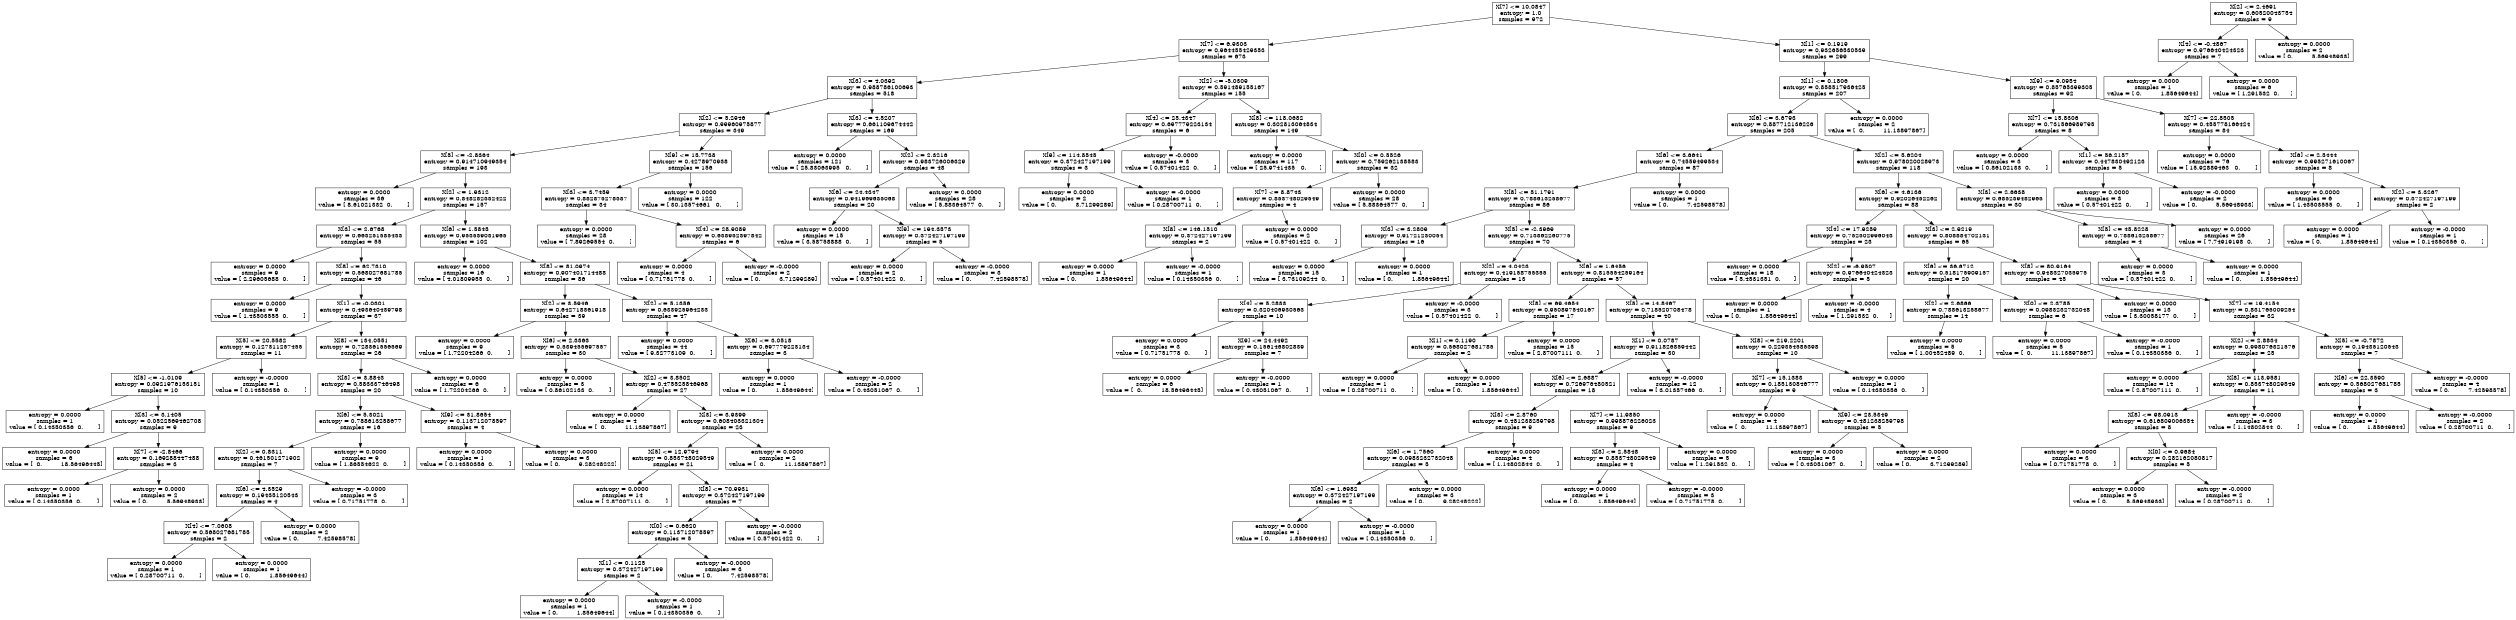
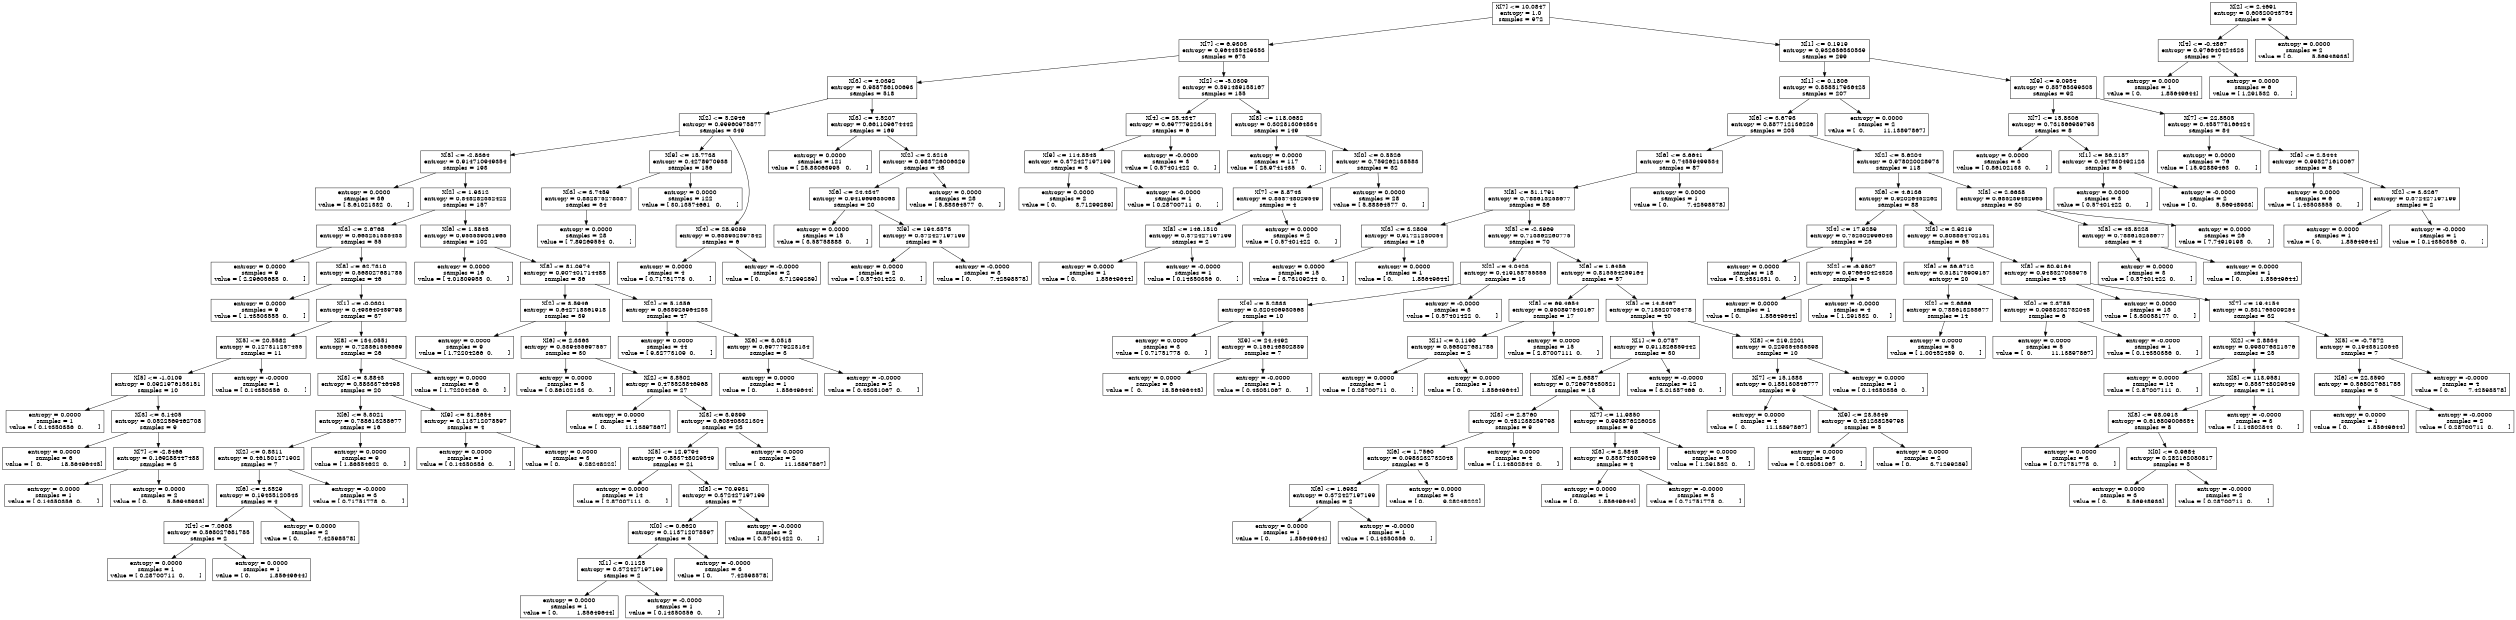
  digraph {
    node [shape=box]
    n1 [label="X[7] <= 10.0847\nentropy = 1.0\nsamples = 972"]
    n2 [label="X[7] <= 6.9303\nentropy = 0.964455429353\nsamples = 673"]
    n3 [label="X[1] <= 0.1919\nentropy = 0.932656530539\nsamples = 299"]
    n4 [label="X[3] <= 4.0392\nentropy = 0.988786100693\nsamples = 518"]
    n5 [label="X[2] <= -5.0309\nentropy = 0.591489155167\nsamples = 155"]
    n6 [label="X[1] <= 0.1806\nentropy = 0.858517936425\nsamples = 207"]
    n7 [label="X[9] <= 9.0954\nentropy = 0.85765399305\nsamples = 92"]
    n8 [label="X[2] <= 5.2946\nentropy = 0.99960975877\nsamples = 349"]
    n9 [label="X[3] <= 4.5207\nentropy = 0.661109674442\nsamples = 169"]
    n10 [label="X[4] <= 25.4347\nentropy = 0.697779223134\nsamples = 6"]
    n11 [label="X[8] <= 118.0682\nentropy = 0.302813064834\nsamples = 149"]
    n12 [label="X[5] <= -2.8364\nentropy = 0.914710949354\nsamples = 193"]
    n13 [label="X[9] <= 15.7738\nentropy = 0.4278970938\nsamples = 156"]
    n14 [label="entropy = 0.0000\nsamples = 121\nvalue = [ 25.83063995   0.        ]"]
    n15 [label="X[2] <= 2.3216\nentropy = 0.983726006329\nsamples = 48"]
    n16 [label="entropy = 0.0000\nsamples = 36\nvalue = [ 8.61021332  0.        ]"]
    n17 [label="X[2] <= 1.9312\nentropy = 0.848282332422\nsamples = 157"]
    n18 [label="X[3] <= 3.7459\nentropy = 0.882875278387\nsamples = 34"]
    n19 [label="entropy = 0.0000\nsamples = 122\nvalue = [ 30.13574661   0.        ]"]
    n20 [label="X[3] <= 2.6768\nentropy = 0.663251585433\nsamples = 55"]
    n21 [label="X[6] <= 1.5845\nentropy = 0.953539031965\nsamples = 102"]
    n22 [label="entropy = 0.0000\nsamples = 9\nvalue = [ 2.29605688  0.        ]"]
    n23 [label="X[8] <= 62.7310\nentropy = 0.568027681785\nsamples = 46"]
    n24 [label="entropy = 0.0000\nsamples = 16\nvalue = [ 4.01809955  0.        ]"]
    n25 [label="X[8] <= 81.0974\nentropy = 0.907401714488\nsamples = 86"]
    n26 [label="entropy = 0.0000\nsamples = 9\nvalue = [ 1.43503555  0.        ]"]
    n27 [label="X[1] <= -0.0301\nentropy = 0.493640439798\nsamples = 37"]
    n28 [label="X[5] <= 20.5582\nentropy = 0.127311257455\nsamples = 11"]
    n29 [label="X[8] <= 134.0551\nentropy = 0.728361556569\nsamples = 26"]
    n30 [label="X[5] <= -1.0109\nentropy = 0.0921976153151\nsamples = 10"]
    n31 [label="entropy = -0.0000\nsamples = 1\nvalue = [ 0.14350356  0.        ]"]
    n32 [label="X[3] <= 3.8843\nentropy = 0.58333746498\nsamples = 20"]
    n33 [label="entropy = 0.0000\nsamples = 6\nvalue = [ 1.72204266  0.        ]"]
    n34 [label="entropy = 0.0000\nsamples = 1\nvalue = [ 0.14350356  0.        ]"]
    n35 [label="X[3] <= 3.1405\nentropy = 0.0522569462708\nsamples = 9"]
    n36 [label="entropy = 0.0000\nsamples = 6\nvalue = [  0.          18.56496445]"]
    n37 [label="X[7] <= -2.8466\nentropy = 0.169288447488\nsamples = 3"]
    n38 [label="entropy = 0.0000\nsamples = 1\nvalue = [ 0.14350356  0.        ]"]
    n39 [label="entropy = 0.0000\nsamples = 2\nvalue = [ 0.          5.56948933]"]
    n40 [label="X[6] <= 5.3021\nentropy = 0.788613258677\nsamples = 16"]
    n41 [label="X[9] <= 31.8654\nentropy = 0.113712078597\nsamples = 4"]
    n42 [label="X[2] <= 0.8311\nentropy = 0.461501271902\nsamples = 7"]
    n43 [label="entropy = 0.0000\nsamples = 9\nvalue = [ 1.86554622  0.        ]"]
    n44 [label="entropy = 0.0000\nsamples = 1\nvalue = [ 0.14350356  0.        ]"]
    n45 [label="entropy = 0.0000\nsamples = 3\nvalue = [ 0.          9.28248222]"]
    n46 [label="X[6] <= 4.3529\nentropy = 0.19435120543\nsamples = 4"]
    n47 [label="entropy = -0.0000\nsamples = 3\nvalue = [ 0.71751778  0.        ]"]
    n48 [label="X[4] <= 7.0608\nentropy = 0.568027681785\nsamples = 2"]
    n49 [label="entropy = 0.0000\nsamples = 2\nvalue = [ 0.          7.42598578]"]
    n50 [label="entropy = 0.0000\nsamples = 1\nvalue = [ 0.28700711  0.        ]"]
    n51 [label="entropy = 0.0000\nsamples = 1\nvalue = [ 0.          1.85649644]"]
    n52 [label="X[2] <= 3.5946\nentropy = 0.642718361918\nsamples = 39"]
    n53 [label="X[2] <= 5.1356\nentropy = 0.633925964233\nsamples = 47"]
    n54 [label="entropy = 0.0000\nsamples = 9\nvalue = [ 1.72204266  0.        ]"]
    n55 [label="X[6] <= 2.3363\nentropy = 0.539455697557\nsamples = 30"]
    n56 [label="entropy = 0.0000\nsamples = 44\nvalue = [ 9.32773109  0.        ]"]
    n57 [label="X[6] <= 3.0518\nentropy = 0.697779223134\nsamples = 3"]
    n58 [label="entropy = 0.0000\nsamples = 3\nvalue = [ 0.86102133  0.        ]"]
    n59 [label="X[2] <= 3.8502\nentropy = 0.475525846968\nsamples = 27"]
    n60 [label="entropy = 0.0000\nsamples = 4\nvalue = [  0.          11.13897867]"]
    n61 [label="X[3] <= 3.9399\nentropy = 0.608403321304\nsamples = 23"]
    n62 [label="X[5] <= 12.9794\nentropy = 0.853748029549\nsamples = 21"]
    n63 [label="entropy = 0.0000\nsamples = 2\nvalue = [  0.          11.13897867]"]
    n64 [label="entropy = 0.0000\nsamples = 14\nvalue = [ 2.87007111  0.        ]"]
    n65 [label="X[8] <= 70.9931\nentropy = 0.372427197199\nsamples = 7"]
    n66 [label="X[0] <= 0.6620\nentropy = 0.113712078597\nsamples = 5"]
    n67 [label="entropy = -0.0000\nsamples = 2\nvalue = [ 0.57401422  0.        ]"]
    n68 [label="X[1] <= 0.1125\nentropy = 0.372427197199\nsamples = 2"]
    n69 [label="entropy = -0.0000\nsamples = 3\nvalue = [ 0.          7.42598578]"]
    n70 [label="entropy = 0.0000\nsamples = 1\nvalue = [ 0.          1.85649644]"]
    n71 [label="entropy = -0.0000\nsamples = 1\nvalue = [ 0.14350356  0.        ]"]
    n72 [label="entropy = 0.0000\nsamples = 1\nvalue = [ 0.          1.85649644]"]
    n73 [label="entropy = -0.0000\nsamples = 2\nvalue = [ 0.43051067  0.        ]"]
    n74 [label="entropy = 0.0000\nsamples = 28\nvalue = [ 7.89269554  0.        ]"]
    n75 [label="X[4] <= 28.9089\nentropy = 0.638952397842\nsamples = 6"]
    n76 [label="entropy = 0.0000\nsamples = 4\nvalue = [ 0.71751778  0.        ]"]
    n77 [label="entropy = -0.0000\nsamples = 2\nvalue = [ 0.          3.71299289]"]
    n78 [label="X[6] <= 24.4347\nentropy = 0.941969635068\nsamples = 20"]
    n79 [label="entropy = 0.0000\nsamples = 28\nvalue = [ 5.88364577  0.        ]"]
    n80 [label="entropy = 0.0000\nsamples = 15\nvalue = [ 3.58758888  0.        ]"]
    n81 [label="X[9] <= 194.3573\nentropy = 0.372427197199\nsamples = 5"]
    n82 [label="entropy = 0.0000\nsamples = 2\nvalue = [ 0.57401422  0.        ]"]
    n83 [label="entropy = -0.0000\nsamples = 3\nvalue = [ 0.          7.42598578]"]
    n84 [label="X[9] <= 114.8545\nentropy = 0.372427197199\nsamples = 3"]
    n85 [label="entropy = -0.0000\nsamples = 3\nvalue = [ 0.57401422  0.        ]"]
    n86 [label="entropy = 0.0000\nsamples = 117\nvalue = [ 25.9741435   0.       ]"]
    n87 [label="X[0] <= 0.5526\nentropy = 0.759262138583\nsamples = 32"]
    n88 [label="entropy = 0.0000\nsamples = 2\nvalue = [ 0.          3.71299289]"]
    n89 [label="entropy = -0.0000\nsamples = 1\nvalue = [ 0.28700711  0.        ]"]
    n90 [label="X[7] <= 8.8743\nentropy = 0.853748029549\nsamples = 4"]
    n91 [label="entropy = 0.0000\nsamples = 28\nvalue = [ 5.88364577  0.        ]"]
    n92 [label="X[8] <= 146.1510\nentropy = 0.372427197199\nsamples = 2"]
    n93 [label="entropy = 0.0000\nsamples = 2\nvalue = [ 0.57401422  0.        ]"]
    n94 [label="entropy = 0.0000\nsamples = 1\nvalue = [ 0.          1.85649644]"]
    n95 [label="entropy = -0.0000\nsamples = 1\nvalue = [ 0.14350356  0.        ]"]
    n96 [label="X[6] <= 3.6793\nentropy = 0.887712136226\nsamples = 205"]
    n97 [label="entropy = 0.0000\nsamples = 2\nvalue = [  0.          11.13897867]"]
    n98 [label="X[7] <= 15.8306\nentropy = 0.731566989795\nsamples = 8"]
    n99 [label="X[7] <= 22.8505\nentropy = 0.455778166424\nsamples = 84"]
    n100 [label="X[6] <= 3.6641\nentropy = 0.74559499534\nsamples = 87"]
    n101 [label="X[2] <= 5.6204\nentropy = 0.978020028973\nsamples = 118"]
    n102 [label="X[8] <= 51.1791\nentropy = 0.788613258677\nsamples = 86"]
    n103 [label="entropy = 0.0000\nsamples = 1\nvalue = [ 0.          7.42598578]"]
    n104 [label="X[6] <= 4.6136\nentropy = 0.92026452262\nsamples = 88"]
    n105 [label="X[3] <= 2.6638\nentropy = 0.685239482965\nsamples = 30"]
    n106 [label="X[3] <= 3.2809\nentropy = 0.91721230054\nsamples = 16"]
    n107 [label="X[5] <= -2.3969\nentropy = 0.713862260775\nsamples = 70"]
    n108 [label="entropy = 0.0000\nsamples = 15\nvalue = [ 3.73109244  0.        ]"]
    n109 [label="entropy = 0.0000\nsamples = 1\nvalue = [ 0.          1.85649644]"]
    n110 [label="X[2] <= 4.0423\nentropy = 0.419158755355\nsamples = 13"]
    n111 [label="X[6] <= 1.6456\nentropy = 0.815554259164\nsamples = 57"]
    n112 [label="X[4] <= 5.2833\nentropy = 0.320406930563\nsamples = 10"]
    n113 [label="entropy = -0.0000\nsamples = 3\nvalue = [ 0.57401422  0.        ]"]
    n114 [label="X[8] <= 69.4654\nentropy = 0.950897540167\nsamples = 17"]
    n115 [label="X[5] <= 14.8467\nentropy = 0.718520708478\nsamples = 40"]
    n116 [label="entropy = 0.0000\nsamples = 3\nvalue = [ 0.71751778  0.        ]"]
    n117 [label="X[9] <= 24.4492\nentropy = 0.156146802839\nsamples = 7"]
    n118 [label="entropy = 0.0000\nsamples = 6\nvalue = [  0.          18.56496445]"]
    n119 [label="entropy = -0.0000\nsamples = 1\nvalue = [ 0.43051067  0.        ]"]
    n120 [label="X[1] <= 0.1190\nentropy = 0.568027681785\nsamples = 2"]
    n121 [label="entropy = 0.0000\nsamples = 15\nvalue = [ 2.87007111  0.        ]"]
    n122 [label="X[1] <= 0.0787\nentropy = 0.911826859442\nsamples = 30"]
    n123 [label="X[8] <= 219.2201\nentropy = 0.229354585398\nsamples = 10"]
    n124 [label="entropy = 0.0000\nsamples = 1\nvalue = [ 0.28700711  0.        ]"]
    n125 [label="entropy = 0.0000\nsamples = 1\nvalue = [ 0.          1.85649644]"]
    n126 [label="X[6] <= 2.6887\nentropy = 0.726976480521\nsamples = 18"]
    n127 [label="entropy = -0.0000\nsamples = 12\nvalue = [ 3.01357466  0.        ]"]
    n128 [label="X[7] <= 15.1383\nentropy = 0.185130846777\nsamples = 9"]
    n129 [label="entropy = 0.0000\nsamples = 1\nvalue = [ 0.14350356  0.        ]"]
    n130 [label="X[3] <= 2.8760\nentropy = 0.481238259798\nsamples = 9"]
    n131 [label="X[7] <= 11.9850\nentropy = 0.998876226023\nsamples = 9"]
    n132 [label="X[6] <= 1.7560\nentropy = 0.0983232732048\nsamples = 5"]
    n133 [label="entropy = 0.0000\nsamples = 4\nvalue = [ 1.14802844  0.        ]"]
    n134 [label="X[3] <= 2.5848\nentropy = 0.853748029549\nsamples = 4"]
    n135 [label="entropy = 0.0000\nsamples = 5\nvalue = [ 1.291532  0.      ]"]
    n136 [label="X[6] <= 1.6982\nentropy = 0.372427197199\nsamples = 2"]
    n137 [label="entropy = 0.0000\nsamples = 3\nvalue = [ 0.          9.28248222]"]
    n138 [label="entropy = 0.0000\nsamples = 1\nvalue = [ 0.          1.85649644]"]
    n139 [label="entropy = -0.0000\nsamples = 1\nvalue = [ 0.14350356  0.        ]"]
    n140 [label="entropy = 0.0000\nsamples = 1\nvalue = [ 0.          1.85649644]"]
    n141 [label="entropy = -0.0000\nsamples = 3\nvalue = [ 0.71751778  0.        ]"]
    n142 [label="entropy = 0.0000\nsamples = 4\nvalue = [  0.          11.13897867]"]
    n143 [label="X[9] <= 23.5349\nentropy = 0.481238259798\nsamples = 5"]
    n144 [label="entropy = 0.0000\nsamples = 3\nvalue = [ 0.43051067  0.        ]"]
    n145 [label="entropy = 0.0000\nsamples = 2\nvalue = [ 0.          3.71299289]"]
    n146 [label="X[4] <= 17.9259\nentropy = 0.752502996043\nsamples = 23"]
    n147 [label="X[3] <= 2.9219\nentropy = 0.808884702131\nsamples = 65"]
    n148 [label="X[5] <= 45.8228\nentropy = 0.788613258677\nsamples = 4"]
    n149 [label="entropy = 0.0000\nsamples = 26\nvalue = [ 7.74919198  0.        ]"]
    n150 [label="entropy = 0.0000\nsamples = 18\nvalue = [ 5.4531351  0.       ]"]
    n151 [label="X[2] <= -6.9507\nentropy = 0.976640424323\nsamples = 5"]
-   n152 [label="X[6] <= 36.6712\nentropy = 0.518175909157\nsamples = 20"]
+   n152 [label="X[6] <= 36.6712\nentropy = 0.518175909157\nentropy = 20"]
    n153 [label="X[8] <= 80.9164\nentropy = 0.948327035975\nsamples = 45"]
    n154 [label="entropy = 0.0000\nsamples = 1\nvalue = [ 0.          1.85649644]"]
    n155 [label="entropy = -0.0000\nsamples = 4\nvalue = [ 1.291532  0.      ]"]
    n156 [label="X[2] <= 2.6866\nentropy = 0.788613258677\nsamples = 14"]
    n157 [label="X[0] <= 2.3785\nentropy = 0.0983232732048\nsamples = 6"]
    n158 [label="entropy = 0.0000\nsamples = 13\nvalue = [ 3.30058177  0.        ]"]
    n159 [label="X[7] <= 19.4154\nentropy = 0.831765009254\nsamples = 32"]
    n160 [label="entropy = 0.0000\nsamples = 5\nvalue = [ 1.00452489  0.        ]"]
    n161 [label="entropy = 0.0000\nsamples = 5\nvalue = [  0.          11.13897867]"]
    n162 [label="entropy = -0.0000\nsamples = 1\nvalue = [ 0.14350356  0.        ]"]
    n163 [label="X[2] <= 2.4691\nentropy = 0.60520043754\nsamples = 9"]
    n164 [label="X[4] <= -0.4867\nentropy = 0.976640424323\nsamples = 7"]
    n165 [label="entropy = 0.0000\nsamples = 2\nvalue = [ 0.          5.56948933]"]
    n166 [label="entropy = 0.0000\nsamples = 1\nvalue = [ 0.          1.85649644]"]
    n167 [label="entropy = 0.0000\nsamples = 6\nvalue = [ 1.291532  0.      ]"]
    n168 [label="X[2] <= 2.8834\nentropy = 0.998076321576\nsamples = 25"]
    n169 [label="X[5] <= -0.7872\nentropy = 0.19435120543\nsamples = 7"]
    n170 [label="entropy = 0.0000\nsamples = 14\nvalue = [ 2.87007111  0.        ]"]
    n171 [label="X[8] <= 113.9581\nentropy = 0.853748029549\nsamples = 11"]
    n172 [label="X[6] <= 22.3590\nentropy = 0.568027681785\nsamples = 3"]
    n173 [label="entropy = -0.0000\nsamples = 4\nvalue = [ 0.          7.42598578]"]
    n174 [label="X[8] <= 98.0913\nentropy = 0.616809006354\nsamples = 8"]
    n175 [label="entropy = -0.0000\nsamples = 3\nvalue = [ 1.14802844  0.        ]"]
    n176 [label="entropy = 0.0000\nsamples = 3\nvalue = [ 0.71751778  0.        ]"]
    n177 [label="X[0] <= 0.9684\nentropy = 0.282162080817\nsamples = 5"]
    n178 [label="entropy = 0.0000\nsamples = 3\nvalue = [ 0.          5.56948933]"]
    n179 [label="entropy = -0.0000\nsamples = 2\nvalue = [ 0.28700711  0.        ]"]
    n180 [label="entropy = 0.0000\nsamples = 1\nvalue = [ 0.          1.85649644]"]
    n181 [label="entropy = -0.0000\nsamples = 2\nvalue = [ 0.28700711  0.        ]"]
    n182 [label="entropy = 0.0000\nsamples = 3\nvalue = [ 0.57401422  0.        ]"]
    n183 [label="entropy = 0.0000\nsamples = 1\nvalue = [ 0.          1.85649644]"]
    n184 [label="entropy = 0.0000\nsamples = 3\nvalue = [ 0.86102133  0.        ]"]
    n185 [label="X[1] <= 56.2157\nentropy = 0.447830492123\nsamples = 5"]
    n186 [label="entropy = 0.0000\nsamples = 76\nvalue = [ 15.92889463   0.        ]"]
    n187 [label="X[6] <= 2.5444\nentropy = 0.995271610067\nsamples = 8"]
    n188 [label="entropy = 0.0000\nsamples = 3\nvalue = [ 0.57401422  0.        ]"]
    n189 [label="entropy = -0.0000\nsamples = 2\nvalue = [ 0.          5.56948933]"]
    n190 [label="entropy = 0.0000\nsamples = 6\nvalue = [ 1.43503555  0.        ]"]
    n191 [label="X[2] <= 3.3267\nentropy = 0.372427197199\nsamples = 2"]
    n192 [label="entropy = 0.0000\nsamples = 1\nvalue = [ 0.          1.85649644]"]
    n193 [label="entropy = -0.0000\nsamples = 1\nvalue = [ 0.14350356  0.        ]"]
    n1 -> n2
    n1 -> n3
    n2 -> n4
    n2 -> n5
    n3 -> n6
    n3 -> n7
    n4 -> n8
    n4 -> n9
    n5 -> n10
    n5 -> n11
    n6 -> n96
    n6 -> n97
    n7 -> n98
    n7 -> n99
    n8 -> n12
    n8 -> n13
    n9 -> n14
    n9 -> n15
    n10 -> n84
    n10 -> n85
    n11 -> n86
    n11 -> n87
    n12 -> n16
    n12 -> n17
    n13 -> n18
    n13 -> n19
    n15 -> n78
    n15 -> n79
    n17 -> n20
    n17 -> n21
    n18 -> n74
-   n18 -> n75
+   n8 -> n75
    n20 -> n22
    n20 -> n23
    n21 -> n24
    n21 -> n25
    n23 -> n26
    n23 -> n27
    n25 -> n52
    n25 -> n53
    n27 -> n28
    n27 -> n29
    n28 -> n30
    n28 -> n31
    n29 -> n32
    n29 -> n33
    n30 -> n34
    n30 -> n35
    n32 -> n40
    n32 -> n41
    n35 -> n36
    n35 -> n37
    n37 -> n38
    n37 -> n39
    n40 -> n42
    n40 -> n43
    n41 -> n44
    n41 -> n45
    n42 -> n46
    n42 -> n47
    n46 -> n48
    n46 -> n49
    n48 -> n50
    n48 -> n51
    n52 -> n54
    n52 -> n55
    n53 -> n56
    n53 -> n57
    n55 -> n58
    n55 -> n59
    n57 -> n72
    n57 -> n73
    n59 -> n60
    n59 -> n61
    n61 -> n62
    n61 -> n63
    n62 -> n64
    n62 -> n65
    n65 -> n66
    n65 -> n67
    n66 -> n68
    n66 -> n69
    n68 -> n70
    n68 -> n71
    n75 -> n76
    n75 -> n77
    n78 -> n80
    n78 -> n81
    n81 -> n82
    n81 -> n83
    n84 -> n88
    n84 -> n89
    n87 -> n90
    n87 -> n91
    n90 -> n92
    n90 -> n93
    n92 -> n94
    n92 -> n95
    n96 -> n100
    n96 -> n101
    n98 -> n184
    n98 -> n185
    n99 -> n186
    n99 -> n187
    n100 -> n102
    n100 -> n103
    n101 -> n104
    n101 -> n105
    n102 -> n106
    n102 -> n107
    n104 -> n146
    n104 -> n147
    n105 -> n148
    n105 -> n149
    n106 -> n108
    n106 -> n109
    n107 -> n110
    n107 -> n111
    n110 -> n112
    n110 -> n113
    n111 -> n114
    n111 -> n115
    n112 -> n116
    n112 -> n117
    n114 -> n120
    n114 -> n121
    n115 -> n122
    n115 -> n123
    n117 -> n118
    n117 -> n119
    n120 -> n124
    n120 -> n125
    n122 -> n126
    n122 -> n127
    n123 -> n128
    n123 -> n129
    n126 -> n130
+   n126 -> n131
    n128 -> n142
    n128 -> n143
    n130 -> n132
    n130 -> n133
    n131 -> n134
    n131 -> n135
    n132 -> n136
    n132 -> n137
    n134 -> n140
    n134 -> n141
    n136 -> n138
    n136 -> n139
    n143 -> n144
    n143 -> n145
    n146 -> n150
    n146 -> n151
    n147 -> n152
    n147 -> n153
    n148 -> n182
    n148 -> n183
    n151 -> n154
    n151 -> n155
    n152 -> n156
    n152 -> n157
    n153 -> n158
    n153 -> n159
    n156 -> n160
    n157 -> n161
    n157 -> n162
    n159 -> n168
    n159 -> n169
    n163 -> n164
    n163 -> n165
    n164 -> n166
    n164 -> n167
    n168 -> n170
    n168 -> n171
    n169 -> n172
    n169 -> n173
    n171 -> n174
    n171 -> n175
    n172 -> n180
    n172 -> n181
    n174 -> n176
    n174 -> n177
    n177 -> n178
    n177 -> n179
    n185 -> n188
    n185 -> n189
    n187 -> n190
    n187 -> n191
    n191 -> n192
    n191 -> n193
  }
